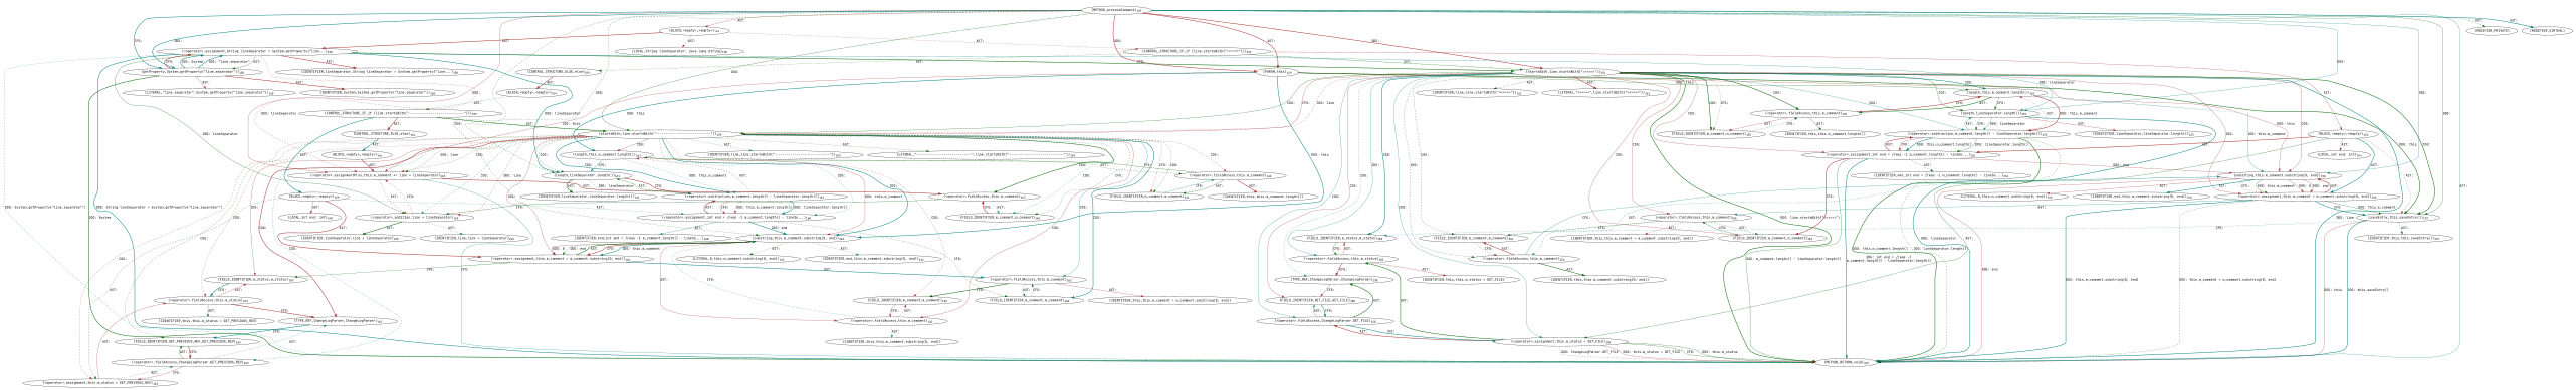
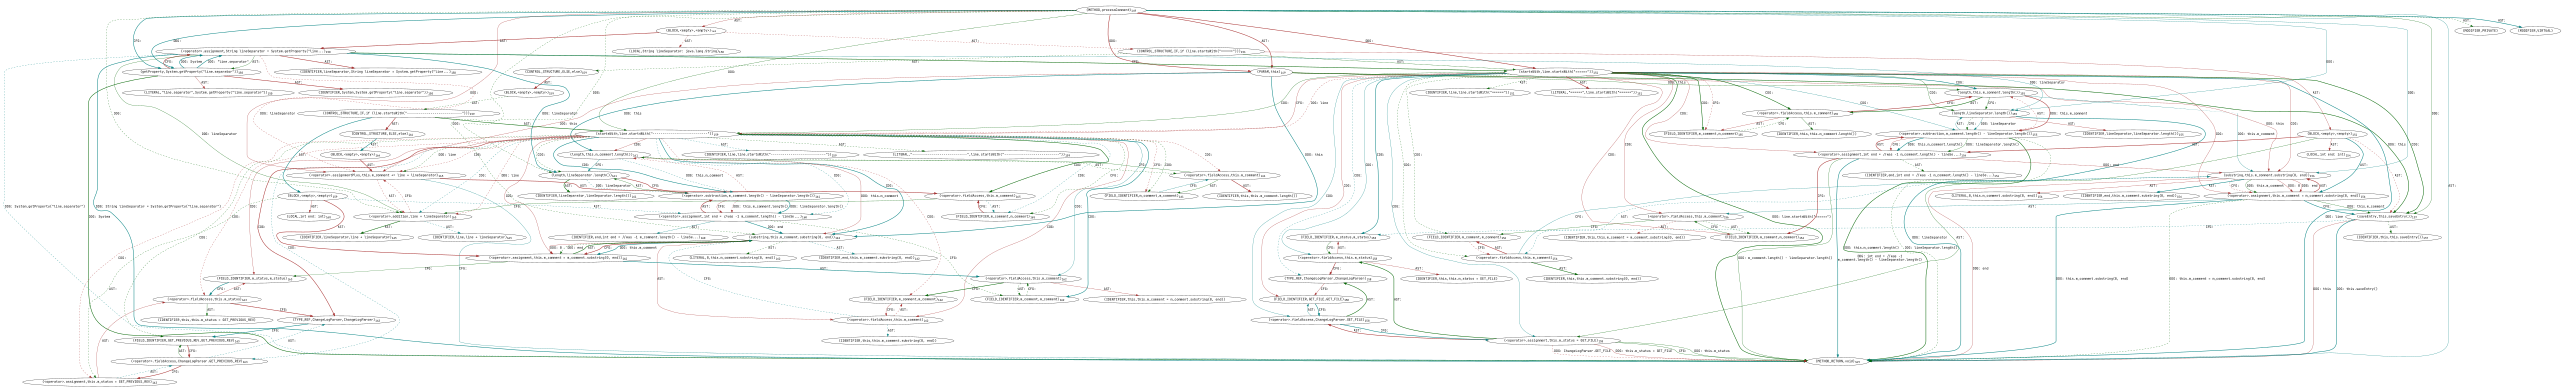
  digraph {
    fontname="JetBrains Mono"
    node [fontname="JetBrains Mono"]
    edge [color=brown fontname="JetBrains Mono" style=solid]
    n1 [label=<(METHOD,processComment)<SUB>149</SUB>>]
    n2 [label=<(PARAM,this)<SUB>149</SUB>>]
    n3 [label=<(BLOCK,&lt;empty&gt;,&lt;empty&gt;)<SUB>149</SUB>>]
    n4 [label=<(getProperty,System.getProperty(&quot;line.separator&quot;))<SUB>150</SUB>>]
    n5 [label=<(startsWith,line.startsWith(&quot;======&quot;))<SUB>151</SUB>>]
    n6 [label=<(length,lineSeparator.length())<SUB>155</SUB>>]
    n7 [label=<(substring,this.m_comment.substring(0, end))<SUB>156</SUB>>]
    n8 [label=<(saveEntry,this.saveEntry())<SUB>157</SUB>>]
    n9 [label=<(startsWith,line.startsWith(&quot;----------------------------&quot;))<SUB>159</SUB>>]
    n10 [label=<(length,lineSeparator.length())<SUB>161</SUB>>]
    n11 [label=<(substring,this.m_comment.substring(0, end))<SUB>162</SUB>>]
    n12 [label=<(&lt;operator&gt;.assignmentPlus,this.m_comment += line + lineSeparator)<SUB>165</SUB>>]
    n13 [label=<(&lt;operator&gt;.addition,line + lineSeparator)<SUB>165</SUB>>]
    n14 [label=<(MODIFIER,PRIVATE)>]
    n15 [label=<(MODIFIER,VIRTUAL)>]
    n16 [label=<(METHOD_RETURN,void)<SUB>349</SUB>>]
    n17 [label=<(length,this.m_comment.length())<SUB>155</SUB>>]
    n18 [label=<(length,this.m_comment.length())<SUB>161</SUB>>]
    n19 [label=<(LOCAL,String lineSeparator: java.lang.String)<SUB>150</SUB>>]
    n20 [label=<(&lt;operator&gt;.assignment,String lineSeparator = System.getProperty(&quot;line...)<SUB>150</SUB>>]
    n21 [label=<(CONTROL_STRUCTURE,IF,if (line.startsWith(&quot;======&quot;)))<SUB>151</SUB>>]
    n22 [label=<(IDENTIFIER,System,System.getProperty(&quot;line.separator&quot;))<SUB>150</SUB>>]
    n23 [label=<(LITERAL,&quot;line.separator&quot;,System.getProperty(&quot;line.separator&quot;))<SUB>150</SUB>>]
    n24 [label=<(IDENTIFIER,line,line.startsWith(&quot;======&quot;))<SUB>151</SUB>>]
    n25 [label=<(LITERAL,&quot;======&quot;,line.startsWith(&quot;======&quot;))<SUB>151</SUB>>]
    n26 [label=<(&lt;operator&gt;.assignment,int end = //was -1 m_comment.length() - lineSe...)<SUB>154</SUB>>]
    n27 [label=<(&lt;operator&gt;.subtraction,m_comment.length() - lineSeparator.length())<SUB>155</SUB>>]
    n28 [label=<(&lt;operator&gt;.fieldAccess,this.m_comment)<SUB>155</SUB>>]
    n29 [label=<(FIELD_IDENTIFIER,m_comment,m_comment)<SUB>155</SUB>>]
    n30 [label=<(&lt;operator&gt;.assignment,this.m_comment = m_comment.substring(0, end))<SUB>156</SUB>>]
    n31 [label=<(&lt;operator&gt;.fieldAccess,this.m_comment)<SUB>156</SUB>>]
    n32 [label=<(FIELD_IDENTIFIER,m_comment,m_comment)<SUB>156</SUB>>]
    n33 [label=<(&lt;operator&gt;.fieldAccess,this.m_comment)<SUB>156</SUB>>]
    n34 [label=<(FIELD_IDENTIFIER,m_comment,m_comment)<SUB>156</SUB>>]
    n35 [label=<(&lt;operator&gt;.assignment,this.m_status = GET_FILE)<SUB>158</SUB>>]
    n36 [label=<(&lt;operator&gt;.fieldAccess,this.m_status)<SUB>158</SUB>>]
    n37 [label=<(FIELD_IDENTIFIER,m_status,m_status)<SUB>158</SUB>>]
    n38 [label=<(&lt;operator&gt;.fieldAccess,ChangeLogParser.GET_FILE)<SUB>158</SUB>>]
    n39 [label=<(TYPE_REF,ChangeLogParser,ChangeLogParser)<SUB>158</SUB>>]
    n40 [label=<(FIELD_IDENTIFIER,GET_FILE,GET_FILE)<SUB>158</SUB>>]
    n41 [label=<(IDENTIFIER,lineSeparator,lineSeparator.length())<SUB>155</SUB>>]
    n42 [label=<(LITERAL,0,this.m_comment.substring(0, end))<SUB>156</SUB>>]
    n43 [label=<(IDENTIFIER,end,this.m_comment.substring(0, end))<SUB>156</SUB>>]
    n44 [label=<(IDENTIFIER,this,this.saveEntry())<SUB>157</SUB>>]
    n45 [label=<(IDENTIFIER,line,line.startsWith(&quot;----------------------------&quot;))<SUB>159</SUB>>]
    n46 [label=<(LITERAL,&quot;----------------------------&quot;,line.startsWith(&quot;----------------------------&quot;))<SUB>159</SUB>>]
    n47 [label=<(&lt;operator&gt;.assignment,int end = //was -1 m_comment.length() - lineSe...)<SUB>160</SUB>>]
    n48 [label=<(&lt;operator&gt;.subtraction,m_comment.length() - lineSeparator.length())<SUB>161</SUB>>]
    n49 [label=<(&lt;operator&gt;.fieldAccess,this.m_comment)<SUB>161</SUB>>]
    n50 [label=<(FIELD_IDENTIFIER,m_comment,m_comment)<SUB>161</SUB>>]
    n51 [label=<(&lt;operator&gt;.assignment,this.m_comment = m_comment.substring(0, end))<SUB>162</SUB>>]
    n52 [label=<(&lt;operator&gt;.fieldAccess,this.m_comment)<SUB>162</SUB>>]
    n53 [label=<(FIELD_IDENTIFIER,m_comment,m_comment)<SUB>162</SUB>>]
    n54 [label=<(&lt;operator&gt;.fieldAccess,this.m_comment)<SUB>162</SUB>>]
    n55 [label=<(FIELD_IDENTIFIER,m_comment,m_comment)<SUB>162</SUB>>]
    n56 [label=<(&lt;operator&gt;.assignment,this.m_status = GET_PREVIOUS_REV)<SUB>163</SUB>>]
    n57 [label=<(&lt;operator&gt;.fieldAccess,this.m_status)<SUB>163</SUB>>]
    n58 [label=<(FIELD_IDENTIFIER,m_status,m_status)<SUB>163</SUB>>]
    n59 [label=<(&lt;operator&gt;.fieldAccess,ChangeLogParser.GET_PREVIOUS_REV)<SUB>163</SUB>>]
    n60 [label=<(TYPE_REF,ChangeLogParser,ChangeLogParser)<SUB>163</SUB>>]
    n61 [label=<(FIELD_IDENTIFIER,GET_PREVIOUS_REV,GET_PREVIOUS_REV)<SUB>163</SUB>>]
    n62 [label=<(&lt;operator&gt;.fieldAccess,this.m_comment)<SUB>165</SUB>>]
    n63 [label=<(FIELD_IDENTIFIER,m_comment,m_comment)<SUB>165</SUB>>]
    n64 [label=<(IDENTIFIER,lineSeparator,lineSeparator.length())<SUB>161</SUB>>]
    n65 [label=<(LITERAL,0,this.m_comment.substring(0, end))<SUB>162</SUB>>]
    n66 [label=<(IDENTIFIER,end,this.m_comment.substring(0, end))<SUB>162</SUB>>]
    n67 [label=<(IDENTIFIER,line,line + lineSeparator)<SUB>165</SUB>>]
    n68 [label=<(IDENTIFIER,lineSeparator,line + lineSeparator)<SUB>165</SUB>>]
    n69 [label=<(IDENTIFIER,lineSeparator,String lineSeparator = System.getProperty(&quot;line...)<SUB>150</SUB>>]
    n70 [label=<(BLOCK,&lt;empty&gt;,&lt;empty&gt;)<SUB>151</SUB>>]
    n71 [label=<(CONTROL_STRUCTURE,ELSE,else)<SUB>159</SUB>>]
    n72 [label=<(LOCAL,int end: int)<SUB>154</SUB>>]
    n73 [label=<(BLOCK,&lt;empty&gt;,&lt;empty&gt;)<SUB>159</SUB>>]
    n74 [label=<(IDENTIFIER,end,int end = //was -1 m_comment.length() - lineSe...)<SUB>154</SUB>>]
    n75 [label=<(IDENTIFIER,this,this.m_comment.length())>]
    n76 [label=<(IDENTIFIER,this,this.m_comment = m_comment.substring(0, end))>]
    n77 [label=<(IDENTIFIER,this,this.m_comment.substring(0, end))>]
    n78 [label=<(IDENTIFIER,this,this.m_status = GET_FILE)>]
    n79 [label=<(CONTROL_STRUCTURE,IF,if (line.startsWith(&quot;----------------------------&quot;)))<SUB>159</SUB>>]
    n80 [label=<(BLOCK,&lt;empty&gt;,&lt;empty&gt;)<SUB>159</SUB>>]
    n81 [label=<(CONTROL_STRUCTURE,ELSE,else)<SUB>164</SUB>>]
    n82 [label=<(LOCAL,int end: int)<SUB>160</SUB>>]
    n83 [label=<(BLOCK,&lt;empty&gt;,&lt;empty&gt;)<SUB>164</SUB>>]
    n84 [label=<(IDENTIFIER,end,int end = //was -1 m_comment.length() - lineSe...)<SUB>160</SUB>>]
    n85 [label=<(IDENTIFIER,this,this.m_comment.length())>]
    n86 [label=<(IDENTIFIER,this,this.m_comment = m_comment.substring(0, end))>]
    n87 [label=<(IDENTIFIER,this,this.m_comment.substring(0, end))>]
    n88 [label=<(IDENTIFIER,this,this.m_status = GET_PREVIOUS_REV)>]
    n1 -> n2 [label="AST: " style=bold]
    n1 -> n2 [label="DDG: " style=bold]
    n1 -> n3 [label="AST: "]
    n1 -> n4 [color=teal label="CFG: " style=bold]
    n1 -> n4 [color=teal label="DDG: " style=bold]
    n1 -> n5 [label="DDG: " style=bold]
    n1 -> n6 [color=teal label="DDG: "]
    n1 -> n7 [color=teal label="DDG: "]
    n1 -> n8 [color=darkgreen label="DDG: "]
    n1 -> n9 [color=darkgreen label="DDG: "]
    n1 -> n10 [color=darkgreen label="DDG: " style=dashed]
    n1 -> n11 [color=darkgreen label="DDG: " style=dashed]
    n1 -> n12 [label="DDG: "]
+   n1 -> n13 [color=darkgreen label="DDG: " style=dashed]
    n1 -> n14 [color=darkgreen label="AST: " style=dashed]
    n1 -> n15 [color=teal label="AST: " style=bold]
    n1 -> n16 [color=teal label="AST: "]
    n2 -> n7 [label="DDG: this"]
    n2 -> n8 [color=darkgreen label="DDG: this" style=bold]
    n2 -> n11 [color=teal label="DDG: this" style=bold]
    n2 -> n12 [label="DDG: this"]
    n2 -> n17 [color=darkgreen label="DDG: this"]
    n2 -> n18 [color=teal label="DDG: this" style=bold]
    n3 -> n19 [label="AST: " style=dashed]
    n3 -> n20 [label="AST: " style=bold]
    n3 -> n21 [label="AST: " style=dashed]
    n4 -> n16 [color=darkgreen label="DDG: System" style=bold]
    n4 -> n20 [label="CFG: " style=bold]
    n4 -> n20 [color=teal label="DDG: System" style=bold]
    n4 -> n20 [color=teal label="DDG: &quot;line.separator&quot;" style=bold]
    n4 -> n22 [label="AST: " style=bold]
    n4 -> n23 [label="AST: "]
    n5 -> n6 [color=darkgreen label="CDG: "]
    n5 -> n7 [label="CDG: "]
    n5 -> n8 [color=darkgreen label="CDG: " style=bold]
    n5 -> n9 [label="CFG: "]
    n5 -> n9 [label="DDG: line" style=dashed]
    n5 -> n9 [color=darkgreen label="CDG: "]
    n5 -> n16 [color=teal label="DDG: line" style=bold]
    n5 -> n16 [color=darkgreen label="DDG: line.startsWith(&quot;======&quot;)" style=bold]
    n5 -> n17 [color=teal label="CDG: " style=bold]
    n5 -> n24 [color=darkgreen label="AST: " style=dashed]
    n5 -> n25 [label="AST: " style=bold]
    n5 -> n26 [label="CDG: "]
    n5 -> n27 [color=teal label="CDG: "]
    n5 -> n28 [color=darkgreen label="CDG: " style=bold]
    n5 -> n29 [label="CFG: " style=dashed]
    n5 -> n29 [color=darkgreen label="CDG: " style=bold]
    n5 -> n30 [label="CDG: "]
    n5 -> n31 [label="CDG: "]
    n5 -> n32 [label="CDG: "]
    n5 -> n33 [color=darkgreen label="CDG: " style=dashed]
    n5 -> n34 [color=darkgreen label="CDG: " style=dashed]
    n5 -> n35 [color=teal label="CDG: "]
    n5 -> n36 [color=teal label="CDG: "]
    n5 -> n37 [color=teal label="CDG: " style=bold]
    n5 -> n38 [color=teal label="CDG: "]
    n5 -> n39 [color=teal label="CDG: " style=dashed]
    n5 -> n40 [label="CDG: "]
    n6 -> n16 [color=teal label="DDG: lineSeparator" style=bold]
    n6 -> n27 [color=darkgreen label="CFG: " style=dashed]
    n6 -> n27 [color=teal label="DDG: lineSeparator"]
    n6 -> n41 [label="AST: "]
    n7 -> n16 [label="DDG: end"]
    n7 -> n30 [label="CFG: " style=dashed]
    n7 -> n30 [color=darkgreen label="DDG: this.m_comment"]
    n7 -> n30 [label="DDG: 0"]
    n7 -> n30 [label="DDG: end"]
    n7 -> n33 [color=teal label="AST: " style=dashed]
    n7 -> n42 [label="AST: "]
    n7 -> n43 [color=teal label="AST: " style=bold]
    n8 -> n16 [label="DDG: this"]
    n8 -> n16 [color=teal label="DDG: this.saveEntry()" style=bold]
    n8 -> n37 [color=teal label="CFG: " style=dashed]
    n8 -> n44 [color=darkgreen label="AST: " style=dashed]
    n9 -> n10 [color=darkgreen label="CDG: " style=dashed]
    n9 -> n11 [color=teal label="CDG: " style=bold]
    n9 -> n12 [color=darkgreen label="DDG: line" style=dashed]
    n9 -> n12 [label="CDG: " style=dashed]
    n9 -> n13 [label="DDG: line" style=dashed]
    n9 -> n13 [color=teal label="CDG: " style=dashed]
    n9 -> n18 [label="CDG: "]
    n9 -> n45 [color=teal label="AST: " style=dashed]
    n9 -> n46 [color=darkgreen label="AST: " style=dashed]
    n9 -> n47 [color=teal label="CDG: " style=dashed]
    n9 -> n48 [color=teal label="CDG: " style=bold]
    n9 -> n49 [label="CDG: " style=dashed]
    n9 -> n50 [label="CFG: " style=dashed]
    n9 -> n50 [color=darkgreen label="CDG: " style=dashed]
    n9 -> n51 [label="CDG: "]
    n9 -> n52 [color=teal label="CDG: "]
    n9 -> n53 [color=teal label="CDG: " style=bold]
    n9 -> n54 [label="CDG: "]
    n9 -> n55 [label="CDG: " style=dashed]
    n9 -> n56 [label="CDG: " style=dashed]
    n9 -> n57 [label="CDG: " style=dashed]
    n9 -> n58 [label="CDG: "]
    n9 -> n59 [color=teal label="CDG: " style=dashed]
    n9 -> n60 [label="CDG: " style=bold]
    n9 -> n61 [color=darkgreen label="CDG: " style=dashed]
    n9 -> n62 [color=darkgreen label="CDG: " style=bold]
    n9 -> n63 [color=darkgreen label="CFG: " style=dashed]
    n9 -> n63 [color=teal label="CDG: " style=dashed]
    n10 -> n48 [label="CFG: " style=bold]
    n10 -> n48 [color=teal label="DDG: lineSeparator" style=dashed]
    n10 -> n64 [color=darkgreen label="AST: " style=bold]
    n11 -> n51 [label="CFG: " style=bold]
    n11 -> n51 [color=teal label="DDG: this.m_comment" style=bold]
    n11 -> n51 [label="DDG: 0"]
    n11 -> n51 [color=darkgreen label="DDG: end" style=dashed]
    n11 -> n54 [label="AST: "]
    n11 -> n65 [color=darkgreen label="AST: " style=dashed]
    n11 -> n66 [color=teal label="AST: " style=dashed]
    n12 -> n13 [label="AST: " style=dashed]
    n12 -> n16 [color=teal label="CFG: "]
    n12 -> n62 [label="AST: " style=bold]
    n13 -> n12 [label="CFG: " style=dashed]
    n13 -> n67 [color=teal label="AST: " style=dashed]
    n13 -> n68 [color=darkgreen label="AST: " style=bold]
    n17 -> n6 [color=darkgreen label="CFG: "]
    n17 -> n7 [color=teal label="DDG: this.m_comment"]
    n17 -> n27 [label="DDG: this.m_comment" style=bold]
    n17 -> n28 [color=darkgreen label="AST: " style=bold]
    n18 -> n10 [color=teal label="CFG: "]
    n18 -> n11 [label="DDG: this.m_comment"]
    n18 -> n48 [color=teal label="DDG: this.m_comment" style=dashed]
    n18 -> n49 [color=darkgreen label="AST: " style=dashed]
    n20 -> n4 [color=darkgreen label="AST: "]
    n20 -> n5 [color=darkgreen label="CFG: " style=bold]
    n20 -> n6 [color=teal label="DDG: lineSeparator"]
    n20 -> n10 [color=teal label="DDG: lineSeparator" style=bold]
    n20 -> n12 [label="DDG: lineSeparator" style=dashed]
    n20 -> n13 [color=darkgreen label="DDG: lineSeparator"]
    n20 -> n16 [color=teal label="DDG: System.getProperty(&quot;line.separator&quot;)" style=dashed]
    n20 -> n16 [color=teal label="DDG: String lineSeparator = System.getProperty(&quot;line.separator&quot;)" style=bold]
    n20 -> n69 [label="AST: " style=bold]
    n21 -> n5 [color=darkgreen label="AST: "]
    n21 -> n70 [label="AST: "]
    n21 -> n71 [color=darkgreen label="AST: " style=dashed]
    n26 -> n7 [label="DDG: end"]
    n26 -> n16 [color=darkgreen label="DDG: m_comment.length() - lineSeparator.length()"]
    n26 -> n16 [color=teal label="DDG: int end = //was -1\nm_comment.length() - lineSeparator.length()" style=bold]
    n26 -> n27 [label="AST: " style=bold]
    n26 -> n32 [label="CFG: " style=bold]
    n26 -> n74 [color=darkgreen label="AST: " style=dashed]
    n27 -> n6 [color=teal label="AST: "]
    n27 -> n16 [color=darkgreen label="DDG: this.m_comment.length()" style=bold]
    n27 -> n16 [color=darkgreen label="DDG: lineSeparator.length()" style=dashed]
    n27 -> n17 [label="AST: " style=dashed]
    n27 -> n26 [label="CFG: "]
    n27 -> n26 [color=teal label="DDG: this.m_comment.length()" style=bold]
    n27 -> n26 [color=darkgreen label="DDG: lineSeparator.length()"]
    n28 -> n17 [label="CFG: " style=bold]
    n28 -> n29 [label="AST: "]
    n28 -> n75 [color=darkgreen label="AST: "]
    n29 -> n28 [color=darkgreen label="CFG: " style=dashed]
    n30 -> n7 [label="AST: " style=bold]
    n30 -> n8 [color=teal label="CFG: " style=bold]
    n30 -> n8 [color=darkgreen label="DDG: this.m_comment"]
    n30 -> n16 [color=teal label="DDG: this.m_comment.substring(0, end)" style=bold]
    n30 -> n16 [color=darkgreen label="DDG: this.m_comment = m_comment.substring(0, end)" style=dashed]
    n30 -> n31 [color=teal label="AST: "]
    n31 -> n32 [color=darkgreen label="AST: " style=dashed]
    n31 -> n34 [color=darkgreen label="CFG: "]
    n31 -> n76 [label="AST: " style=dashed]
    n32 -> n31 [color=darkgreen label="CFG: "]
    n33 -> n7 [color=teal label="CFG: "]
    n33 -> n34 [label="AST: " style=bold]
    n33 -> n77 [color=darkgreen label="AST: " style=bold]
    n34 -> n33 [label="CFG: " style=dashed]
    n35 -> n16 [color=darkgreen label="CFG: "]
    n35 -> n16 [color=darkgreen label="DDG: this.m_status"]
    n35 -> n16 [label="DDG: ChangeLogParser.GET_FILE" style=dashed]
    n35 -> n16 [label="DDG: this.m_status = GET_FILE"]
    n35 -> n36 [color=darkgreen label="AST: " style=bold]
    n35 -> n38 [label="AST: " style=bold]
    n36 -> n37 [label="AST: "]
    n36 -> n39 [label="CFG: " style=bold]
    n36 -> n78 [label="AST: "]
    n37 -> n36 [color=darkgreen label="CFG: "]
    n38 -> n35 [color=teal label="CFG: " style=bold]
    n38 -> n39 [color=darkgreen label="AST: " style=bold]
    n38 -> n40 [color=teal label="AST: "]
    n39 -> n40 [label="CFG: "]
    n40 -> n38 [color=teal label="CFG: " style=bold]
    n47 -> n11 [color=teal label="DDG: end" style=bold]
    n47 -> n48 [label="AST: " style=bold]
    n47 -> n53 [color=darkgreen label="CFG: " style=dashed]
    n47 -> n84 [color=teal label="AST: "]
    n48 -> n10 [color=darkgreen label="AST: "]
    n48 -> n18 [label="AST: " style=dashed]
    n48 -> n47 [label="CFG: "]
    n48 -> n47 [label="DDG: this.m_comment.length()" style=dashed]
    n48 -> n47 [color=teal label="DDG: lineSeparator.length()" style=bold]
    n49 -> n18 [color=darkgreen label="CFG: "]
    n49 -> n50 [color=darkgreen label="AST: "]
    n49 -> n85 [label="AST: " style=bold]
    n50 -> n49 [color=teal label="CFG: "]
    n51 -> n11 [color=darkgreen label="AST: " style=bold]
    n51 -> n52 [color=teal label="AST: " style=bold]
    n51 -> n58 [color=darkgreen label="CFG: "]
    n52 -> n53 [color=darkgreen label="AST: " style=dashed]
    n52 -> n55 [color=darkgreen label="CFG: " style=bold]
    n52 -> n86 [label="AST: "]
    n53 -> n52 [color=darkgreen label="CFG: " style=dashed]
    n54 -> n11 [color=teal label="CFG: " style=dashed]
    n54 -> n55 [label="AST: " style=dashed]
    n54 -> n87 [color=teal label="AST: " style=dashed]
    n55 -> n54 [label="CFG: "]
    n56 -> n57 [label="AST: "]
    n56 -> n59 [color=teal label="AST: " style=dashed]
    n57 -> n58 [label="AST: "]
    n57 -> n60 [label="CFG: " style=bold]
    n57 -> n88 [color=darkgreen label="AST: "]
    n58 -> n57 [color=teal label="CFG: " style=bold]
-   n59 -> n56 [label="CFG: "]
+   n59 -> n56 [label="CFG: " style=bold]
    n59 -> n60 [color=teal label="AST: " style=dashed]
    n59 -> n61 [color=darkgreen label="AST: "]
    n60 -> n61 [color=teal label="CFG: " style=bold]
    n61 -> n59 [label="CFG: " style=bold]
    n62 -> n13 [color=darkgreen label="CFG: "]
    n62 -> n63 [color=teal label="AST: " style=dashed]
    n63 -> n62 [label="CFG: " style=bold]
    n70 -> n8 [label="AST: " style=dashed]
    n70 -> n26 [label="AST: " style=bold]
    n70 -> n30 [color=teal label="AST: " style=bold]
    n70 -> n35 [color=darkgreen label="AST: "]
    n70 -> n72 [label="AST: "]
    n71 -> n73 [label="AST: " style=bold]
    n73 -> n79 [color=darkgreen label="AST: " style=dashed]
    n79 -> n9 [color=darkgreen label="AST: " style=bold]
    n79 -> n80 [color=teal label="AST: " style=bold]
    n79 -> n81 [label="AST: " style=bold]
    n80 -> n47 [color=teal label="AST: " style=dashed]
    n80 -> n51 [label="AST: " style=bold]
    n80 -> n56 [color=darkgreen label="AST: " style=dashed]
    n80 -> n82 [label="AST: "]
    n81 -> n83 [color=teal label="AST: " style=bold]
    n83 -> n12 [label="AST: " style=bold]
  }
